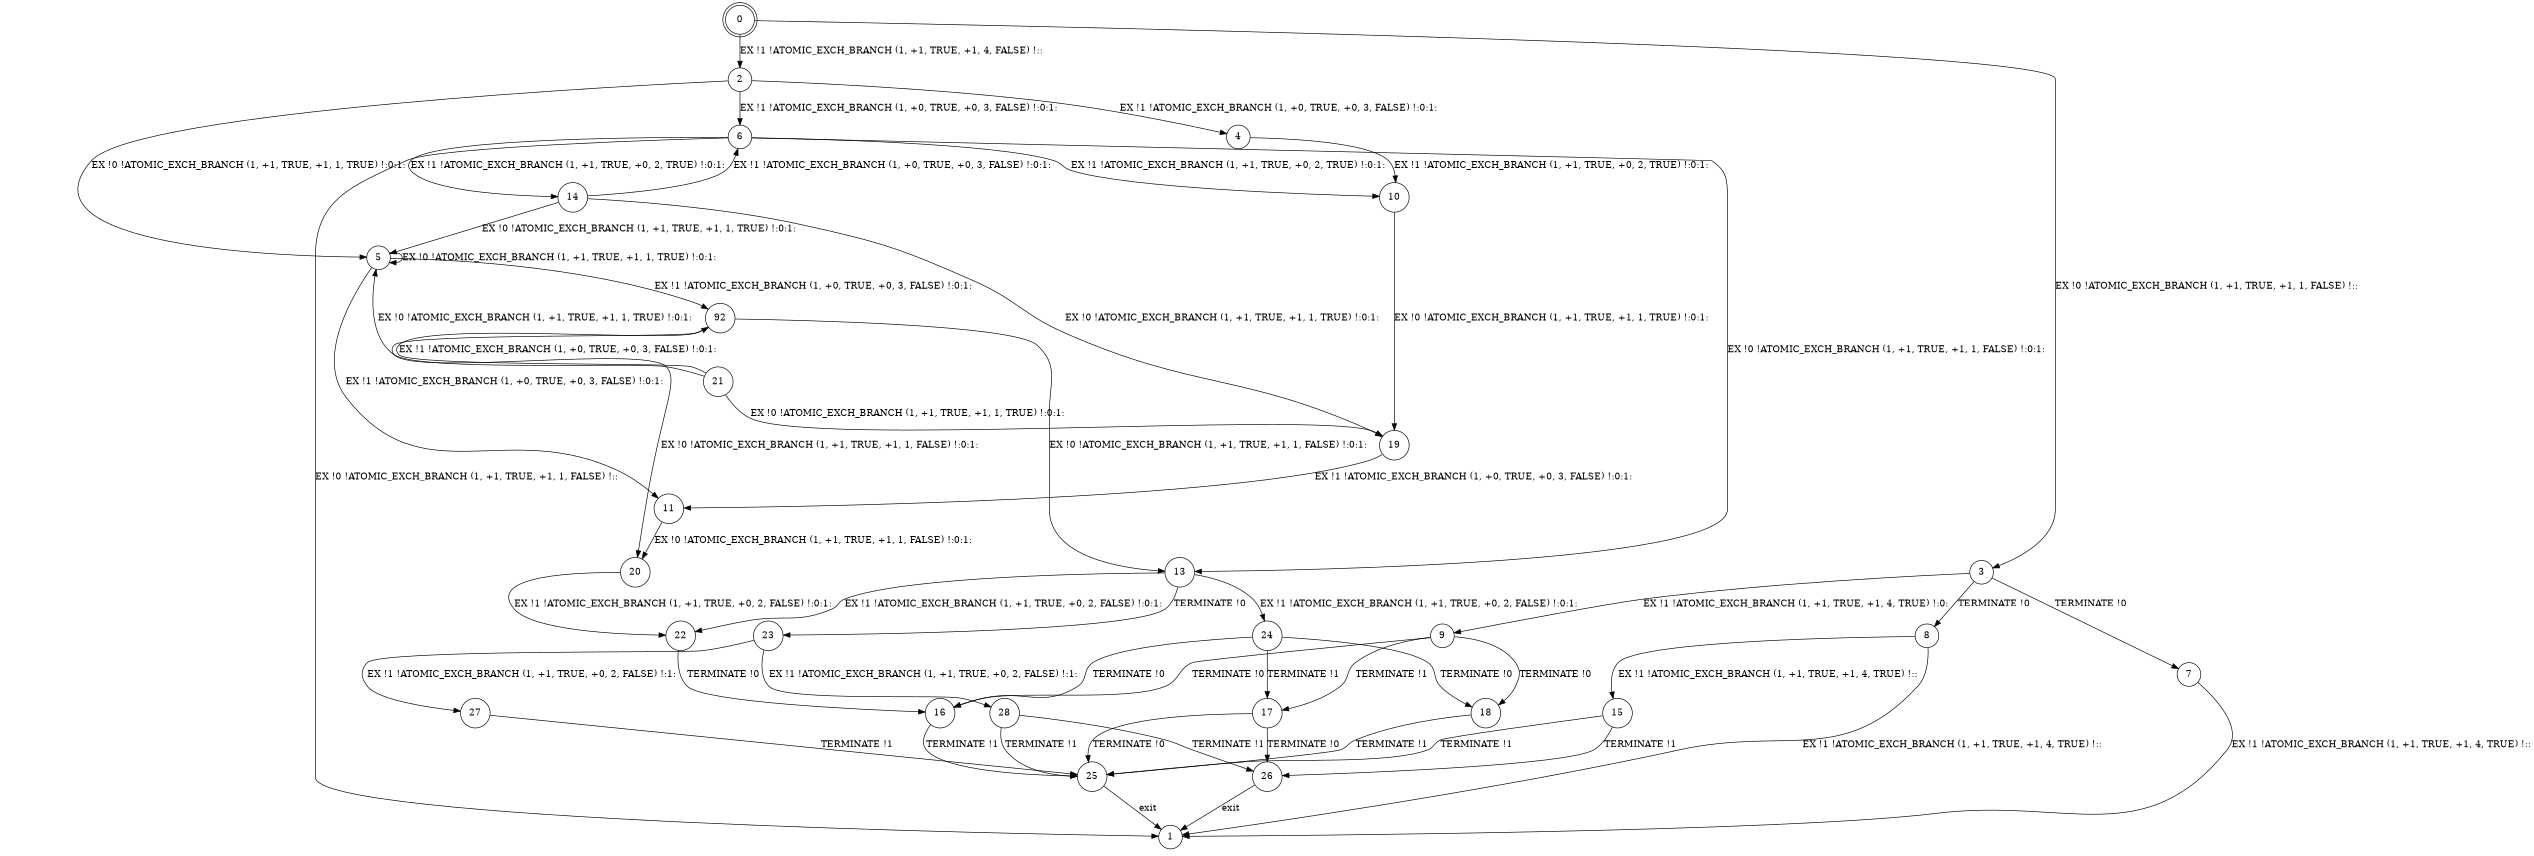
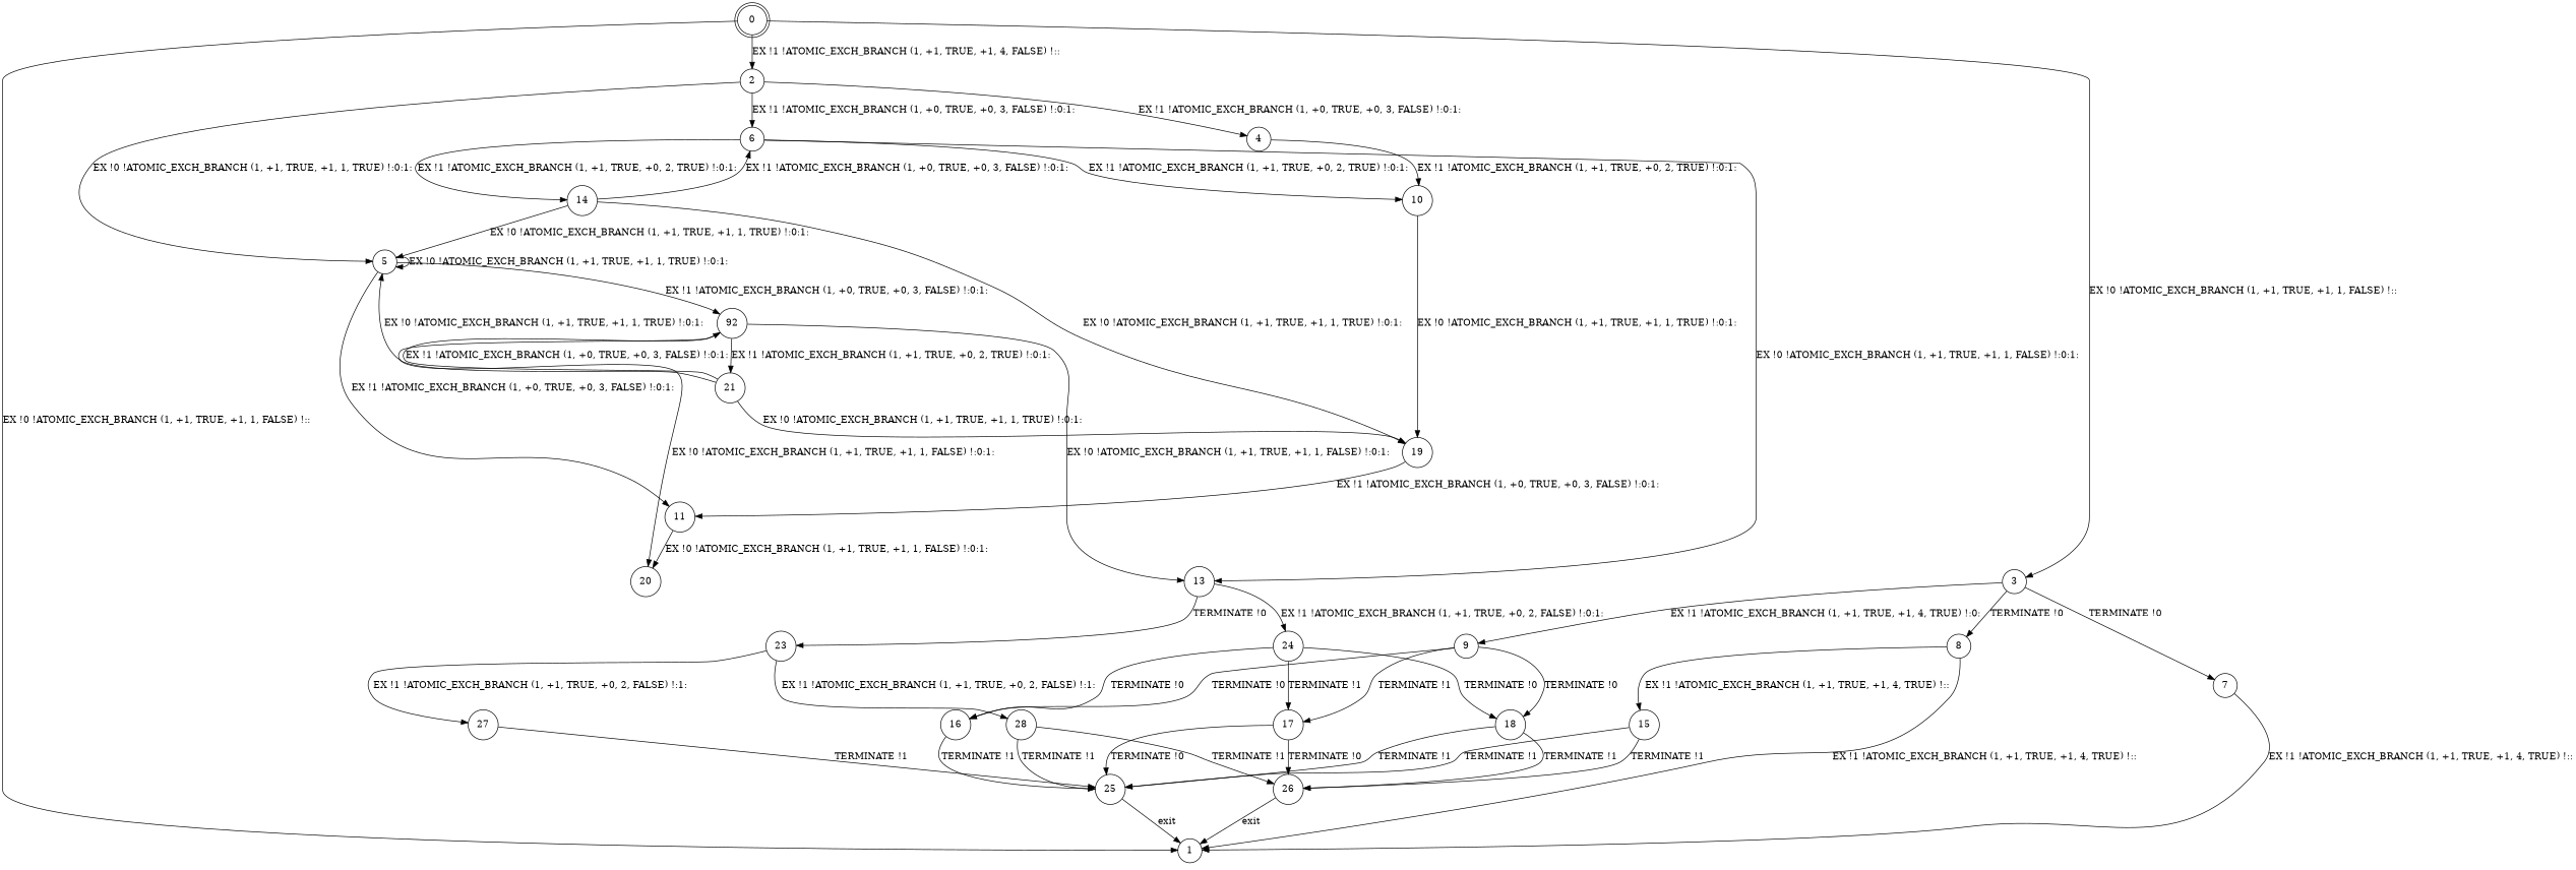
  digraph {
    node [shape=circle]
    0 [peripheries=2]
    1
    2
    3
    4
    5
    6
    7
    8
    9
    10
    11
    n13 [label=92]
    13
    14
    15
    16
    17
    18
    19
    20
    21
-   22
    23
    24
    25
    26
    27
    28
-   6 -> 1 [label="EX !0 !ATOMIC_EXCH_BRANCH (1, +1, TRUE, +1, 1, FALSE) !::"]
+   0 -> 1 [label="EX !0 !ATOMIC_EXCH_BRANCH (1, +1, TRUE, +1, 1, FALSE) !::"]
    0 -> 2 [label="EX !1 !ATOMIC_EXCH_BRANCH (1, +1, TRUE, +1, 4, FALSE) !::"]
    0 -> 3 [label="EX !0 !ATOMIC_EXCH_BRANCH (1, +1, TRUE, +1, 1, FALSE) !::"]
    2 -> 4 [label="EX !1 !ATOMIC_EXCH_BRANCH (1, +0, TRUE, +0, 3, FALSE) !:0:1:"]
    2 -> 5 [label="EX !0 !ATOMIC_EXCH_BRANCH (1, +1, TRUE, +1, 1, TRUE) !:0:1:"]
    2 -> 6 [label="EX !1 !ATOMIC_EXCH_BRANCH (1, +0, TRUE, +0, 3, FALSE) !:0:1:"]
    3 -> 7 [label="TERMINATE !0"]
    3 -> 8 [label="TERMINATE !0"]
    3 -> 9 [label="EX !1 !ATOMIC_EXCH_BRANCH (1, +1, TRUE, +1, 4, TRUE) !:0:"]
    4 -> 10 [label="EX !1 !ATOMIC_EXCH_BRANCH (1, +1, TRUE, +0, 2, TRUE) !:0:1:"]
    5 -> 5 [label="EX !0 !ATOMIC_EXCH_BRANCH (1, +1, TRUE, +1, 1, TRUE) !:0:1:"]
    5 -> 11 [label="EX !1 !ATOMIC_EXCH_BRANCH (1, +0, TRUE, +0, 3, FALSE) !:0:1:"]
    5 -> n13 [label="EX !1 !ATOMIC_EXCH_BRANCH (1, +0, TRUE, +0, 3, FALSE) !:0:1:"]
    6 -> 10 [label="EX !1 !ATOMIC_EXCH_BRANCH (1, +1, TRUE, +0, 2, TRUE) !:0:1:"]
    6 -> 13 [label="EX !0 !ATOMIC_EXCH_BRANCH (1, +1, TRUE, +1, 1, FALSE) !:0:1:"]
    6 -> 14 [label="EX !1 !ATOMIC_EXCH_BRANCH (1, +1, TRUE, +0, 2, TRUE) !:0:1:"]
    7 -> 1 [label="EX !1 !ATOMIC_EXCH_BRANCH (1, +1, TRUE, +1, 4, TRUE) !::"]
    8 -> 1 [label="EX !1 !ATOMIC_EXCH_BRANCH (1, +1, TRUE, +1, 4, TRUE) !::"]
    8 -> 15 [label="EX !1 !ATOMIC_EXCH_BRANCH (1, +1, TRUE, +1, 4, TRUE) !::"]
    9 -> 16 [label="TERMINATE !0"]
    9 -> 17 [label="TERMINATE !1"]
    9 -> 18 [label="TERMINATE !0"]
    10 -> 19 [label="EX !0 !ATOMIC_EXCH_BRANCH (1, +1, TRUE, +1, 1, TRUE) !:0:1:"]
    11 -> 20 [label="EX !0 !ATOMIC_EXCH_BRANCH (1, +1, TRUE, +1, 1, FALSE) !:0:1:"]
    n13 -> 13 [label="EX !0 !ATOMIC_EXCH_BRANCH (1, +1, TRUE, +1, 1, FALSE) !:0:1:"]
    n13 -> 20 [label="EX !0 !ATOMIC_EXCH_BRANCH (1, +1, TRUE, +1, 1, FALSE) !:0:1:"]
-   13 -> 22 [label="EX !1 !ATOMIC_EXCH_BRANCH (1, +1, TRUE, +0, 2, FALSE) !:0:1:"]
+   n13 -> 21 [label="EX !1 !ATOMIC_EXCH_BRANCH (1, +1, TRUE, +0, 2, TRUE) !:0:1:"]
    13 -> 23 [label="TERMINATE !0"]
    13 -> 24 [label="EX !1 !ATOMIC_EXCH_BRANCH (1, +1, TRUE, +0, 2, FALSE) !:0:1:"]
    14 -> 5 [label="EX !0 !ATOMIC_EXCH_BRANCH (1, +1, TRUE, +1, 1, TRUE) !:0:1:"]
    14 -> 6 [label="EX !1 !ATOMIC_EXCH_BRANCH (1, +0, TRUE, +0, 3, FALSE) !:0:1:"]
    14 -> 19 [label="EX !0 !ATOMIC_EXCH_BRANCH (1, +1, TRUE, +1, 1, TRUE) !:0:1:"]
    15 -> 25 [label="TERMINATE !1"]
    15 -> 26 [label="TERMINATE !1"]
    16 -> 25 [label="TERMINATE !1"]
    17 -> 25 [label="TERMINATE !0"]
    17 -> 26 [label="TERMINATE !0"]
    18 -> 25 [label="TERMINATE !1"]
+   18 -> 26 [label="TERMINATE !1"]
    19 -> 11 [label="EX !1 !ATOMIC_EXCH_BRANCH (1, +0, TRUE, +0, 3, FALSE) !:0:1:"]
-   20 -> 22 [label="EX !1 !ATOMIC_EXCH_BRANCH (1, +1, TRUE, +0, 2, FALSE) !:0:1:"]
    21 -> 5 [label="EX !0 !ATOMIC_EXCH_BRANCH (1, +1, TRUE, +1, 1, TRUE) !:0:1:"]
    21 -> n13 [label="EX !1 !ATOMIC_EXCH_BRANCH (1, +0, TRUE, +0, 3, FALSE) !:0:1:"]
    21 -> 19 [label="EX !0 !ATOMIC_EXCH_BRANCH (1, +1, TRUE, +1, 1, TRUE) !:0:1:"]
-   22 -> 16 [label="TERMINATE !0"]
    23 -> 27 [label="EX !1 !ATOMIC_EXCH_BRANCH (1, +1, TRUE, +0, 2, FALSE) !:1:"]
    23 -> 28 [label="EX !1 !ATOMIC_EXCH_BRANCH (1, +1, TRUE, +0, 2, FALSE) !:1:"]
    24 -> 16 [label="TERMINATE !0"]
    24 -> 17 [label="TERMINATE !1"]
    24 -> 18 [label="TERMINATE !0"]
    25 -> 1 [label=exit]
    26 -> 1 [label=exit]
    27 -> 25 [label="TERMINATE !1"]
    28 -> 25 [label="TERMINATE !1"]
    28 -> 26 [label="TERMINATE !1"]
  }
